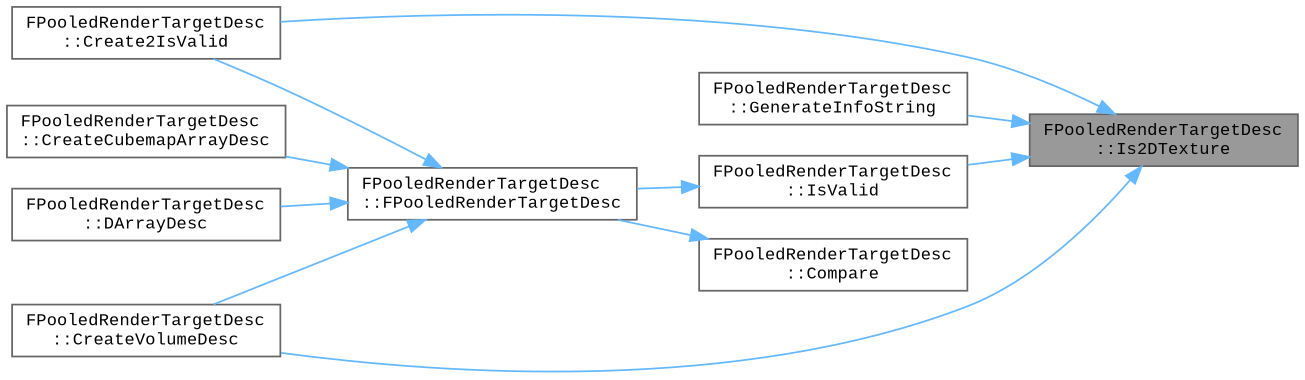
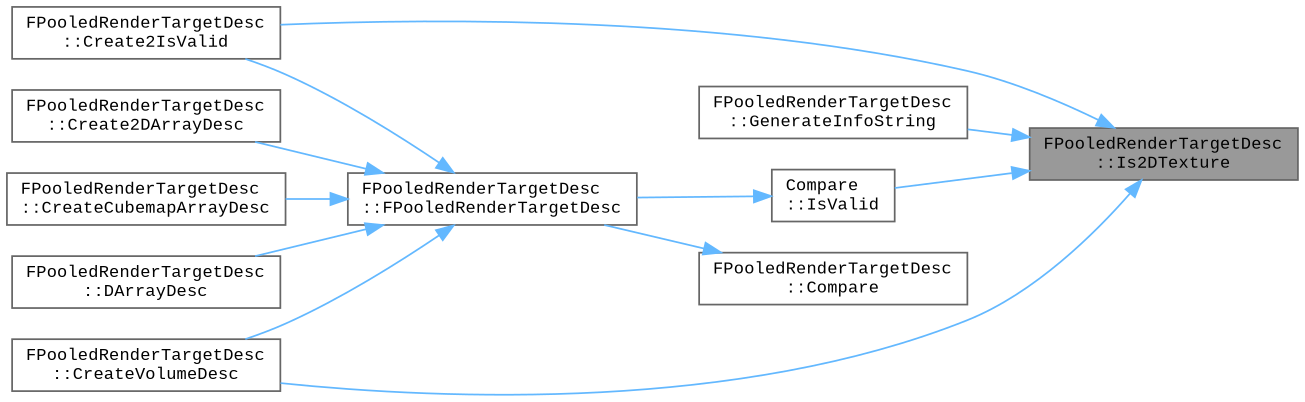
  digraph {
    fontname="Liberation Mono"
    rankdir=RL
    node [color=grey40 fillcolor=white fontname="Liberation Mono" fontsize=10 shape=box style=filled]
    edge [color=steelblue1 dir=back fontname="Liberation Mono" fontsize=10 labelfontname=Helvetica labelfontsize=10 style=solid]
    n1 [color=gray40 fillcolor=grey60 fontcolor=black height=0.2 label="FPooledRenderTargetDesc\l::Is2DTexture" width=0.4]
    n2 [height=0.2 label="FPooledRenderTargetDesc\l::Create2IsValid" width=0.4]
    n3 [height=0.2 label="FPooledRenderTargetDesc\l::GenerateInfoString" width=0.4]
-   n4 [height=0.2 label="FPooledRenderTargetDesc\l::IsValid" width=0.4]
+   n4 [height=0.2 label="Compare\l::IsValid" width=0.4]
    n5 [height=0.2 label="FPooledRenderTargetDesc\l::CreateVolumeDesc" width=0.4]
+   n6 [height=0.2 label="FPooledRenderTargetDesc\l::Create2DArrayDesc" width=0.4]
    n7 [height=0.2 label="FPooledRenderTargetDesc\l::FPooledRenderTargetDesc" width=0.4]
    n8 [height=0.2 label="FPooledRenderTargetDesc\l::CreateCubemapArrayDesc" width=0.4]
    n9 [height=0.2 label="FPooledRenderTargetDesc\l::DArrayDesc" width=0.4]
    n10 [height=0.2 label="FPooledRenderTargetDesc\l::Compare" width=0.4]
    n1 -> n2
    n1 -> n3
    n1 -> n4
    n1 -> n5
    n4 -> n7
    n7 -> n2
    n7 -> n5
+   n7 -> n6
    n7 -> n8
    n7 -> n9
    n10 -> n7
  }
